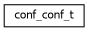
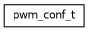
  digraph {
    rankdir=LR
-   n1 [color=black fillcolor=white fontname=Helvetica fontsize=10 height=0.2 label=conf_conf_t shape=record style=filled width=0.4]
+   n1 [color=black fillcolor=white fontname=Helvetica fontsize=10 height=0.2 label=pwm_conf_t shape=record style=filled width=0.4]
  }
